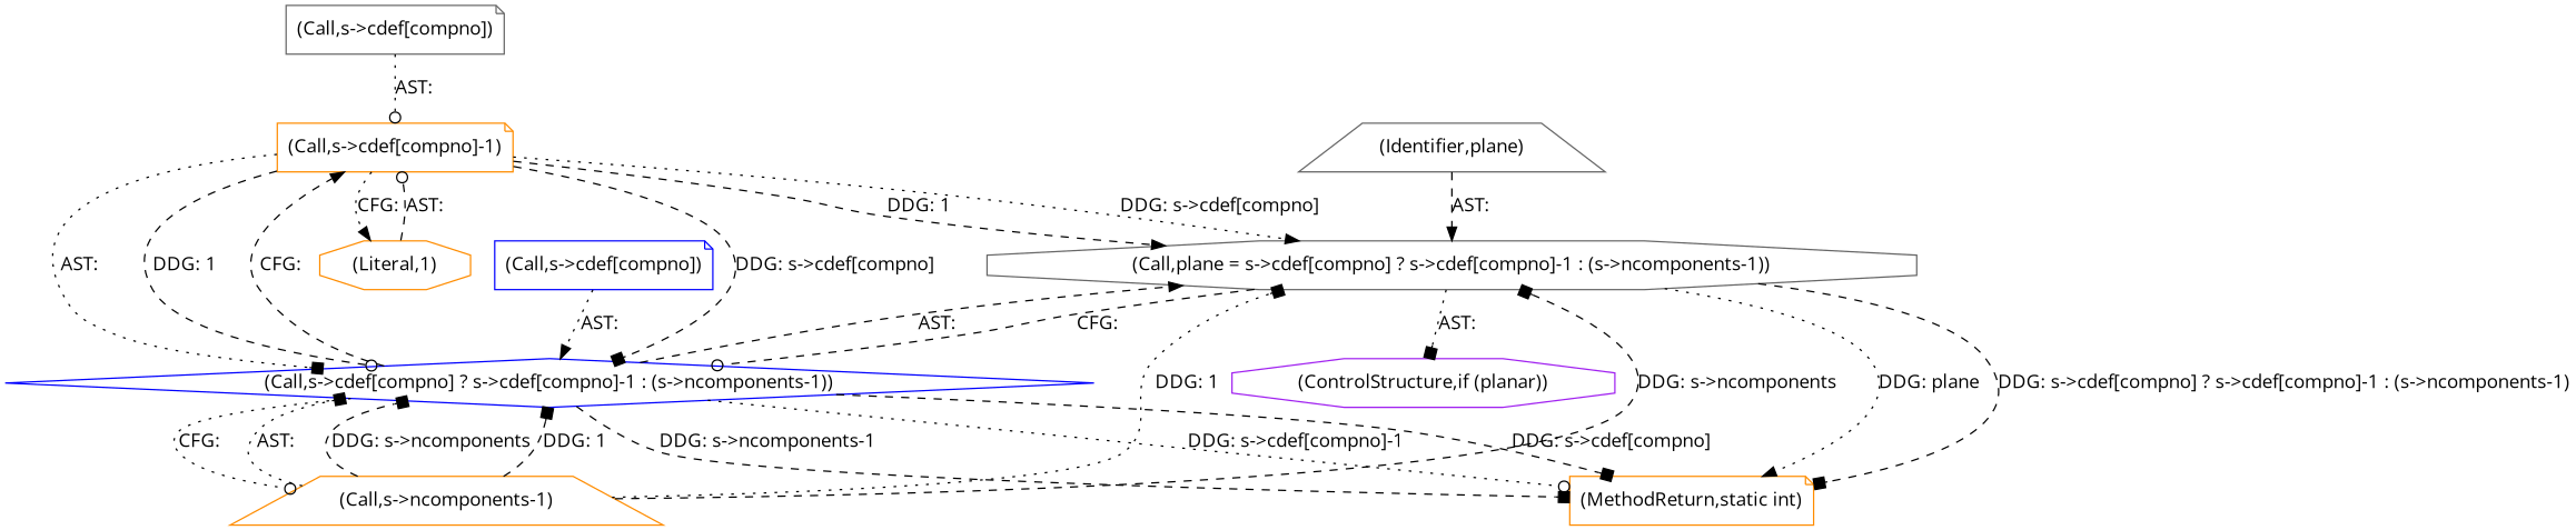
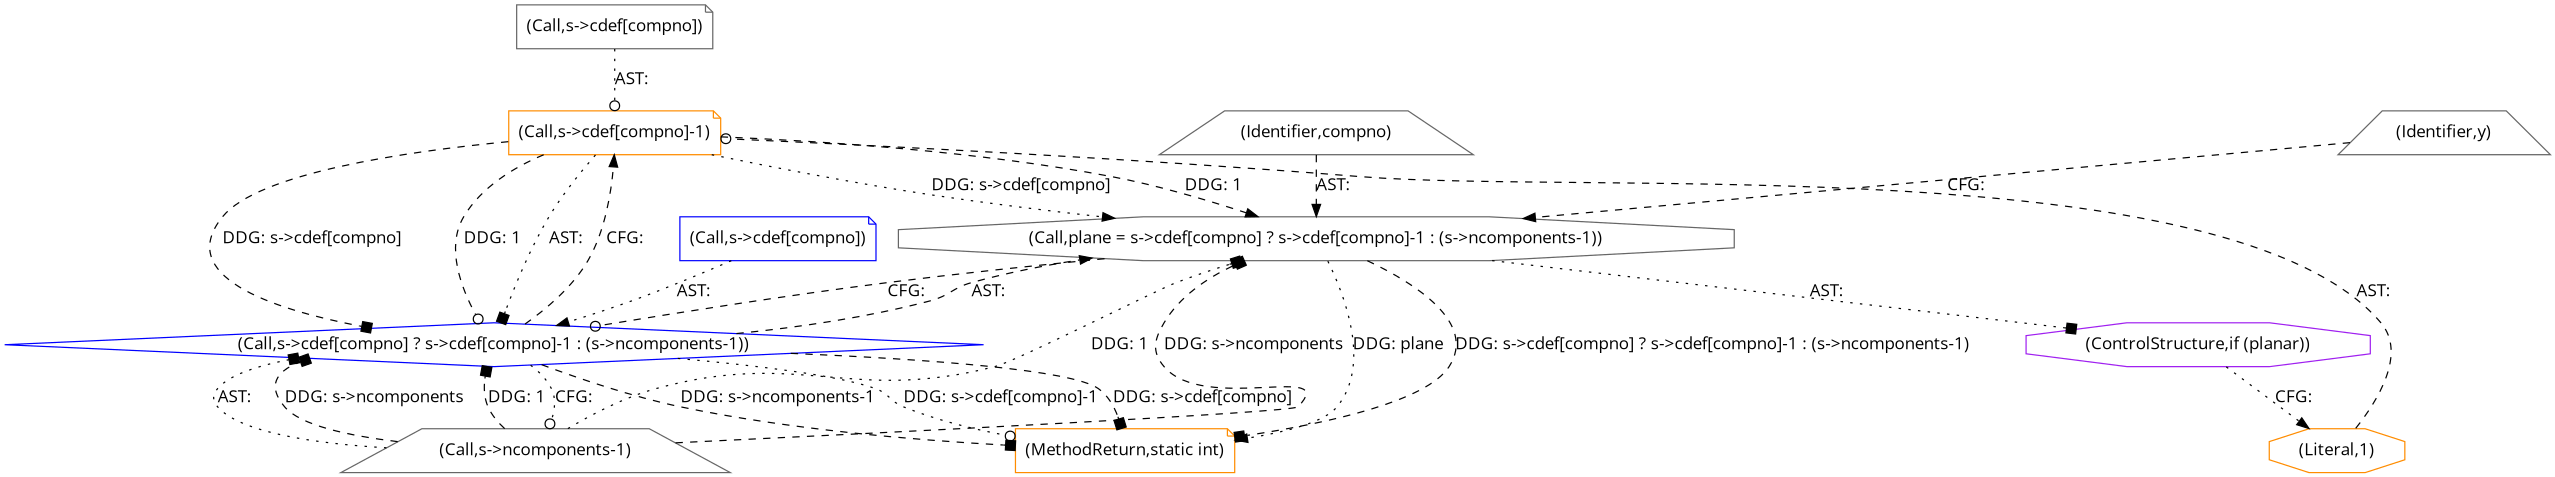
  digraph {
    fontname="Open Sans"
    node [color=gray40 fontname="Open Sans" shape=note]
    edge [arrowhead=box fontname="Open Sans" style=dashed]
    n1 [color=darkorange label="(Call,s->cdef[compno]-1)"]
    n2 [label="(Call,plane = s->cdef[compno] ? s->cdef[compno]-1 : (s->ncomponents-1))" shape=octagon]
    n3 [color=blue label="(Call,s->cdef[compno] ? s->cdef[compno]-1 : (s->ncomponents-1))" shape=diamond]
    n4 [color=darkorange label="(Literal,1)" shape=octagon]
    n5 [color=purple label="(ControlStructure,if (planar))" shape=octagon]
    n6 [color=darkorange label="(MethodReturn,static int)"]
-   n7 [color=darkorange label="(Call,s->ncomponents-1)" shape=trapezium]
+   n7 [label="(Call,s->ncomponents-1)" shape=trapezium]
    n8 [color=blue label="(Call,s->cdef[compno])"]
+   n9 [label="(Identifier,y)" shape=trapezium]
    n10 [label="(Call,s->cdef[compno])"]
-   n11 [label="(Identifier,plane)" shape=trapezium]
+   n11 [label="(Identifier,compno)" shape=trapezium]
    n1 -> n2 [arrowhead=normal label="DDG: s->cdef[compno]" style=dotted]
    n1 -> n2 [arrowhead=normal label="DDG: 1"]
    n1 -> n3 [label="AST: " style=dotted]
    n1 -> n3 [label="DDG: s->cdef[compno]"]
    n1 -> n3 [arrowhead=odot label="DDG: 1"]
-   n1 -> n4 [arrowhead=normal label="CFG: " style=dotted]
+   n5 -> n4 [arrowhead=normal label="CFG: " style=dotted]
    n2 -> n3 [arrowhead=odot label="CFG: "]
    n2 -> n5 [label="AST: " style=dotted]
    n2 -> n6 [arrowhead=normal label="DDG: plane" style=dotted]
    n2 -> n6 [label="DDG: s->cdef[compno] ? s->cdef[compno]-1 : (s->ncomponents-1)"]
    n3 -> n1 [arrowhead=normal label="CFG: "]
    n3 -> n2 [arrowhead=normal label="AST: "]
    n3 -> n6 [label="DDG: s->ncomponents-1"]
    n3 -> n6 [arrowhead=odot label="DDG: s->cdef[compno]-1" style=dotted]
    n3 -> n6 [label="DDG: s->cdef[compno]"]
    n3 -> n7 [arrowhead=odot label="CFG: " style=dotted]
    n4 -> n1 [arrowhead=odot label="AST: "]
    n7 -> n2 [label="DDG: s->ncomponents"]
    n7 -> n2 [label="DDG: 1" style=dotted]
    n7 -> n3 [label="AST: " style=dotted]
    n7 -> n3 [label="DDG: s->ncomponents"]
    n7 -> n3 [label="DDG: 1"]
    n8 -> n3 [arrowhead=normal label="AST: " style=dotted]
+   n9 -> n2 [arrowhead=normal label="CFG: "]
    n10 -> n1 [arrowhead=odot label="AST: " style=dotted]
    n11 -> n2 [arrowhead=normal label="AST: "]
  }
